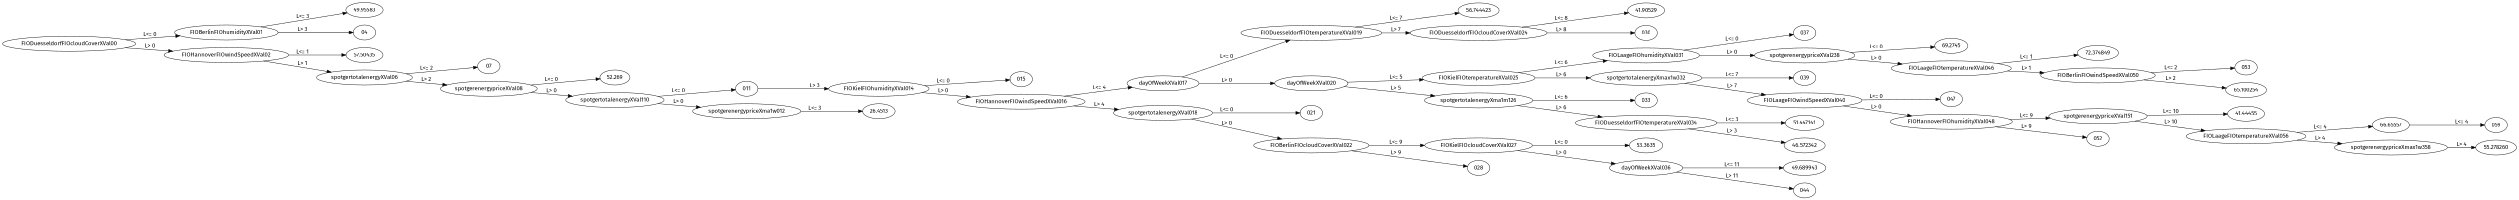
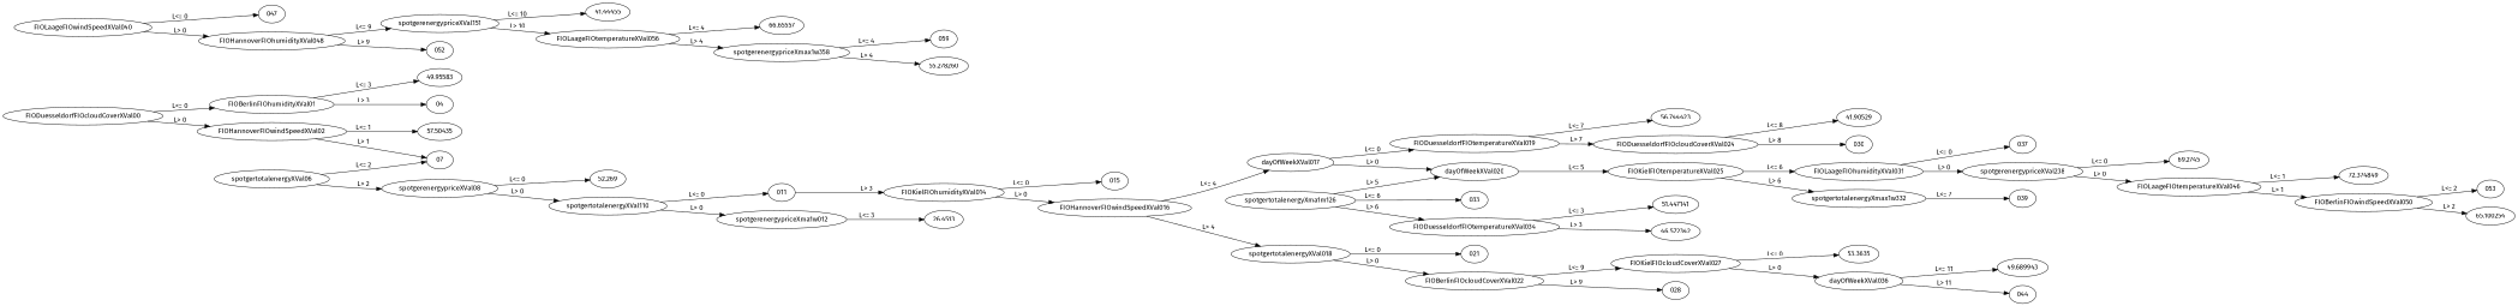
  digraph {
    fontname="Fira Sans"
    rankdir=LR
    node [fontname="Fira Sans"]
    edge [fontname="Fira Sans"]
    FIODuesseldorfFIOcloudCoverXVal00
    FIOBerlinFIOhumidityXVal01
    FIOHannoverFIOwindSpeedXVal02
    49.95583
    04
    n6 [label=57.50435]
    spotgertotalenergyXVal06
    07
    spotgerenergypriceXVal08
    52.269
    spotgertotalenergyXVal110
    011
    spotgerenergypriceXma1w012
    FIOKielFIOhumidityXVal014
    26.4513
    015
    FIOHannoverFIOwindSpeedXVal016
    dayOfWeekXVal017
    spotgertotalenergyXVal018
    FIODuesseldorfFIOtemperatureXVal019
    dayOfWeekXVal020
    021
    FIOBerlinFIOcloudCoverXVal022
    56.744423
    FIODuesseldorfFIOcloudCoverXVal024
    FIOKielFIOtemperatureXVal025
    spotgertotalenergyXma1m126
    FIOKielFIOcloudCoverXVal027
    028
    41.90529
    030
    FIOLaageFIOhumidityXVal031
    spotgertotalenergyXmax1w332
    033
    FIODuesseldorfFIOtemperatureXVal034
    53.3635
    dayOfWeekXVal036
    037
    spotgerenergypriceXVal238
    039
    FIOLaageFIOwindSpeedXVal040
    51.447141
    46.572342
    49.689943
    044
    69.2745
    FIOLaageFIOtemperatureXVal046
    047
    FIOHannoverFIOhumidityXVal048
    72.374849
    FIOBerlinFIOwindSpeedXVal050
    spotgerenergypriceXVal151
    052
    053
    65.100254
    41.44455
    FIOLaageFIOtemperatureXVal056
    66.65557
    spotgerenergypriceXmax1w358
    059
    55.278260
    FIODuesseldorfFIOcloudCoverXVal00 -> FIOBerlinFIOhumidityXVal01 [label="L<= 0"]
    FIODuesseldorfFIOcloudCoverXVal00 -> FIOHannoverFIOwindSpeedXVal02 [label="L> 0"]
    FIOBerlinFIOhumidityXVal01 -> 49.95583 [label="L<= 3"]
    FIOBerlinFIOhumidityXVal01 -> 04 [label="L> 3"]
    FIOHannoverFIOwindSpeedXVal02 -> n6 [label="L<= 1"]
-   FIOHannoverFIOwindSpeedXVal02 -> spotgertotalenergyXVal06 [label="L> 1"]
+   FIOHannoverFIOwindSpeedXVal02 -> 07 [label="L> 1"]
    spotgertotalenergyXVal06 -> 07 [label="L<= 2"]
    spotgertotalenergyXVal06 -> spotgerenergypriceXVal08 [label="L> 2"]
    spotgerenergypriceXVal08 -> 52.269 [label="L<= 0"]
    spotgerenergypriceXVal08 -> spotgertotalenergyXVal110 [label="L> 0"]
    spotgertotalenergyXVal110 -> 011 [label="L<= 0"]
    spotgertotalenergyXVal110 -> spotgerenergypriceXma1w012 [label="L> 0"]
    011 -> FIOKielFIOhumidityXVal014 [label="L> 3"]
    spotgerenergypriceXma1w012 -> 26.4513 [label="L<= 3"]
    FIOKielFIOhumidityXVal014 -> 015 [label="L<= 0"]
    FIOKielFIOhumidityXVal014 -> FIOHannoverFIOwindSpeedXVal016 [label="L> 0"]
    FIOHannoverFIOwindSpeedXVal016 -> dayOfWeekXVal017 [label="L<= 4"]
    FIOHannoverFIOwindSpeedXVal016 -> spotgertotalenergyXVal018 [label="L> 4"]
    dayOfWeekXVal017 -> FIODuesseldorfFIOtemperatureXVal019 [label="L<= 0"]
    dayOfWeekXVal017 -> dayOfWeekXVal020 [label="L> 0"]
    spotgertotalenergyXVal018 -> 021 [label="L<= 0"]
    spotgertotalenergyXVal018 -> FIOBerlinFIOcloudCoverXVal022 [label="L> 0"]
    FIODuesseldorfFIOtemperatureXVal019 -> 56.744423 [label="L<= 7"]
    FIODuesseldorfFIOtemperatureXVal019 -> FIODuesseldorfFIOcloudCoverXVal024 [label="L> 7"]
    dayOfWeekXVal020 -> FIOKielFIOtemperatureXVal025 [label="L<= 5"]
-   dayOfWeekXVal020 -> spotgertotalenergyXma1m126 [label="L> 5"]
+   spotgertotalenergyXma1m126 -> dayOfWeekXVal020 [label="L> 5"]
    FIOBerlinFIOcloudCoverXVal022 -> FIOKielFIOcloudCoverXVal027 [label="L<= 9"]
    FIOBerlinFIOcloudCoverXVal022 -> 028 [label="L> 9"]
    FIODuesseldorfFIOcloudCoverXVal024 -> 41.90529 [label="L<= 8"]
    FIODuesseldorfFIOcloudCoverXVal024 -> 030 [label="L> 8"]
    FIOKielFIOtemperatureXVal025 -> FIOLaageFIOhumidityXVal031 [label="L<= 6"]
    FIOKielFIOtemperatureXVal025 -> spotgertotalenergyXmax1w332 [label="L> 6"]
    spotgertotalenergyXma1m126 -> 033 [label="L<= 6"]
    spotgertotalenergyXma1m126 -> FIODuesseldorfFIOtemperatureXVal034 [label="L> 6"]
    FIOKielFIOcloudCoverXVal027 -> 53.3635 [label="L<= 0"]
    FIOKielFIOcloudCoverXVal027 -> dayOfWeekXVal036 [label="L> 0"]
    FIOLaageFIOhumidityXVal031 -> 037 [label="L<= 0"]
    FIOLaageFIOhumidityXVal031 -> spotgerenergypriceXVal238 [label="L> 0"]
    spotgertotalenergyXmax1w332 -> 039 [label="L<= 7"]
-   spotgertotalenergyXmax1w332 -> FIOLaageFIOwindSpeedXVal040 [label="L> 7"]
    FIODuesseldorfFIOtemperatureXVal034 -> 51.447141 [label="L<= 3"]
    FIODuesseldorfFIOtemperatureXVal034 -> 46.572342 [label="L> 3"]
    dayOfWeekXVal036 -> 49.689943 [label="L<= 11"]
    dayOfWeekXVal036 -> 044 [label="L> 11"]
    spotgerenergypriceXVal238 -> 69.2745 [label="L<= 0"]
    spotgerenergypriceXVal238 -> FIOLaageFIOtemperatureXVal046 [label="L> 0"]
    FIOLaageFIOwindSpeedXVal040 -> 047 [label="L<= 0"]
    FIOLaageFIOwindSpeedXVal040 -> FIOHannoverFIOhumidityXVal048 [label="L> 0"]
    FIOLaageFIOtemperatureXVal046 -> 72.374849 [label="L<= 1"]
    FIOLaageFIOtemperatureXVal046 -> FIOBerlinFIOwindSpeedXVal050 [label="L> 1"]
    FIOHannoverFIOhumidityXVal048 -> spotgerenergypriceXVal151 [label="L<= 9"]
    FIOHannoverFIOhumidityXVal048 -> 052 [label="L> 9"]
    FIOBerlinFIOwindSpeedXVal050 -> 053 [label="L<= 2"]
    FIOBerlinFIOwindSpeedXVal050 -> 65.100254 [label="L> 2"]
    spotgerenergypriceXVal151 -> 41.44455 [label="L<= 10"]
    spotgerenergypriceXVal151 -> FIOLaageFIOtemperatureXVal056 [label="L> 10"]
    FIOLaageFIOtemperatureXVal056 -> 66.65557 [label="L<= 4"]
    FIOLaageFIOtemperatureXVal056 -> spotgerenergypriceXmax1w358 [label="L> 4"]
-   66.65557 -> 059 [label="L<= 4"]
+   spotgerenergypriceXmax1w358 -> 059 [label="L<= 4"]
    spotgerenergypriceXmax1w358 -> 55.278260 [label="L> 4"]
  }
